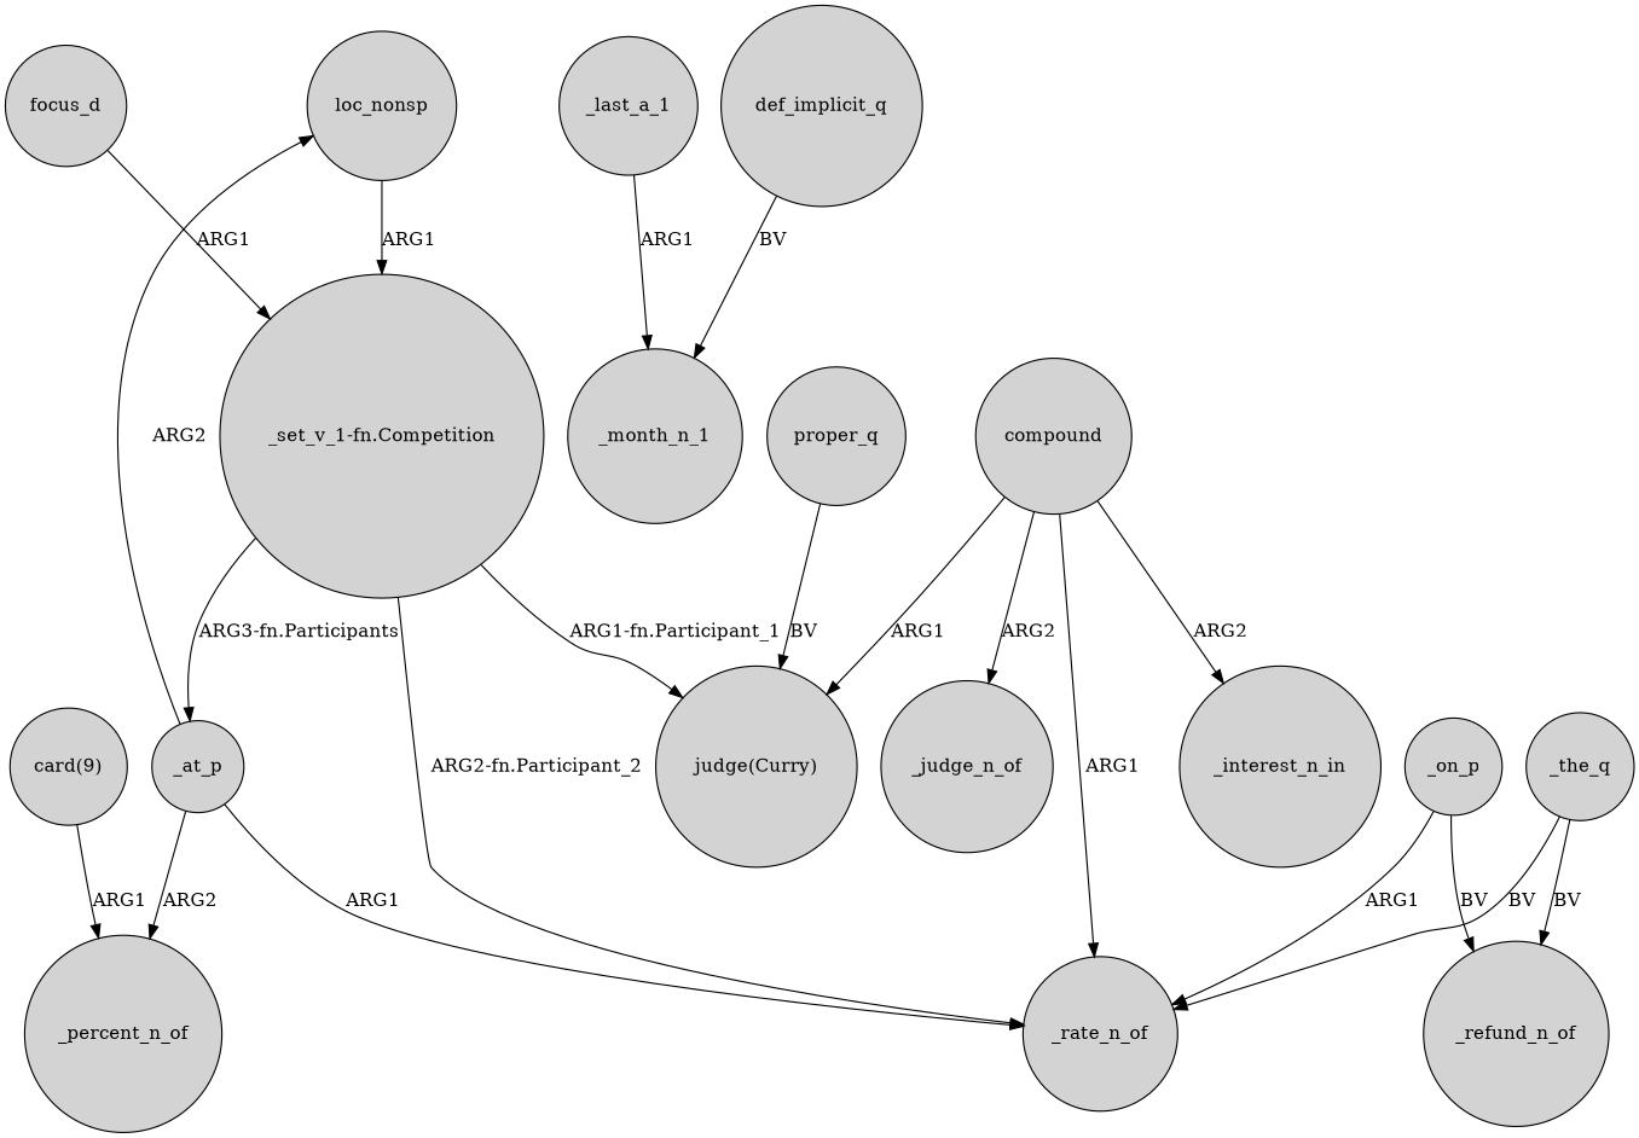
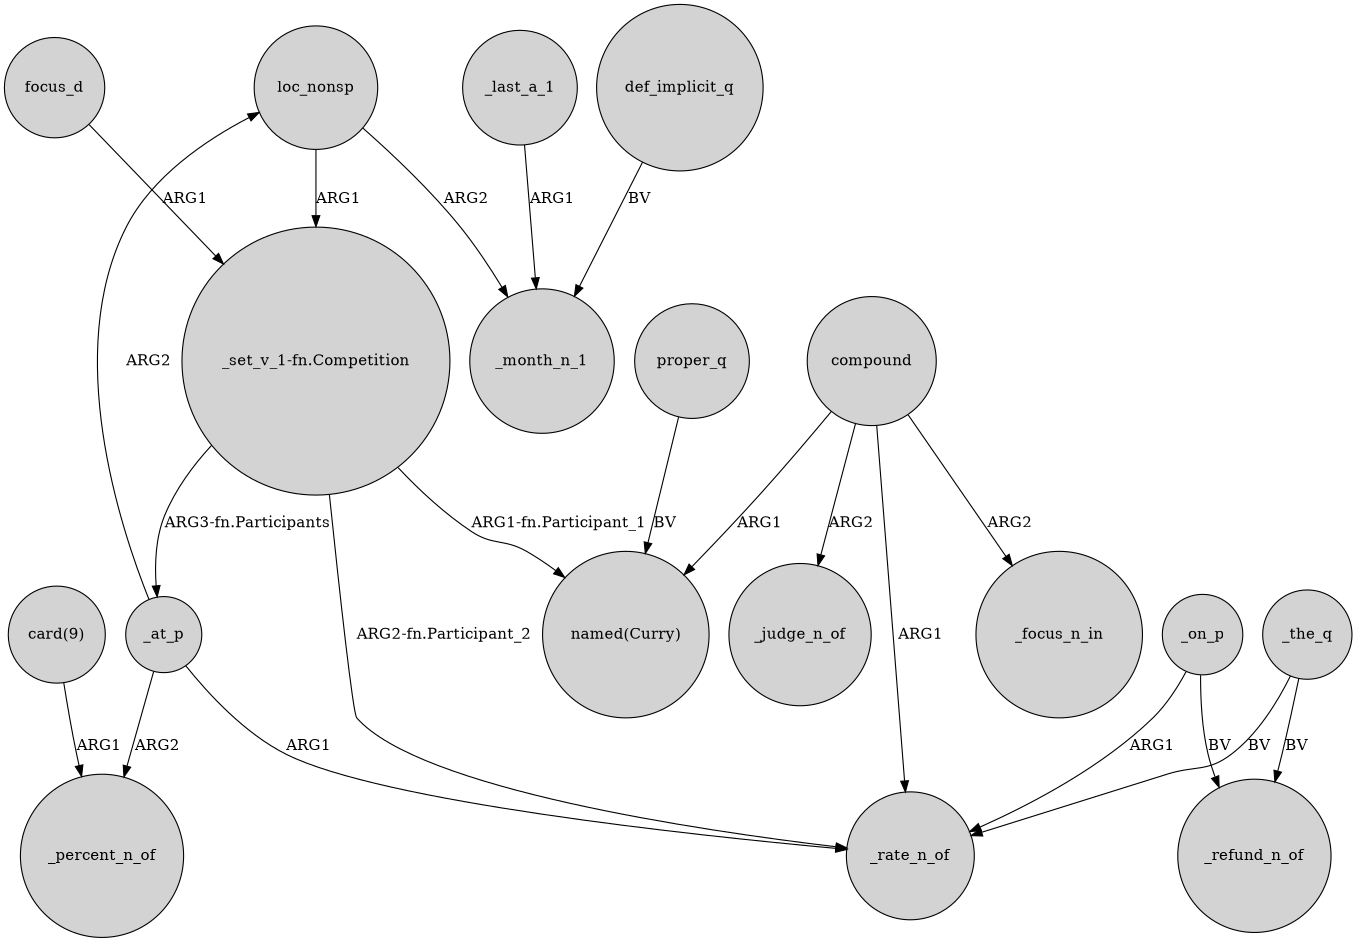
  digraph {
    node [shape=circle style=filled]
    loc_nonsp
    "_set_v_1-fn.Competition"
    _month_n_1
    _rate_n_of
    _at_p
-   "named(Curry)" [label="judge(Curry)"]
+   "named(Curry)"
    _percent_n_of
    compound
-   _interest_n_in
+   _interest_n_in [label=_focus_n_in]
    _judge_n_of
    "card(9)"
    _the_q
    _refund_n_of
    _on_p
    _last_a_1
    focus_d
    def_implicit_q
    proper_q
    loc_nonsp -> "_set_v_1-fn.Competition" [label=ARG1]
+   loc_nonsp -> _month_n_1 [label=ARG2]
    "_set_v_1-fn.Competition" -> _rate_n_of [label="ARG2-fn.Participant_2"]
    "_set_v_1-fn.Competition" -> _at_p [label="ARG3-fn.Participants"]
    "_set_v_1-fn.Competition" -> "named(Curry)" [label="ARG1-fn.Participant_1"]
    _at_p -> loc_nonsp [label=ARG2]
    _at_p -> _rate_n_of [label=ARG1]
    _at_p -> _percent_n_of [label=ARG2]
    compound -> _rate_n_of [label=ARG1]
    compound -> "named(Curry)" [label=ARG1]
    compound -> _interest_n_in [label=ARG2]
    compound -> _judge_n_of [label=ARG2]
    "card(9)" -> _percent_n_of [label=ARG1]
    _the_q -> _rate_n_of [label=BV]
    _the_q -> _refund_n_of [label=BV]
    _on_p -> _rate_n_of [label=ARG1]
    _on_p -> _refund_n_of [label=BV]
    _last_a_1 -> _month_n_1 [label=ARG1]
    focus_d -> "_set_v_1-fn.Competition" [label=ARG1]
    def_implicit_q -> _month_n_1 [label=BV]
    proper_q -> "named(Curry)" [label=BV]
  }
